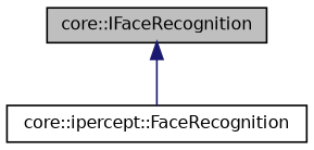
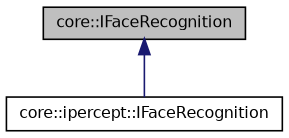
  digraph {
    node [color=black fontname=Helvetica fontsize=10 shape=record style=filled]
    n1 [fillcolor=grey75 fontcolor=black height=0.2 label="core::IFaceRecognition" width=0.4]
-   n2 [fillcolor=white height=0.2 label="core::ipercept::FaceRecognition" width=0.4]
+   n2 [fillcolor=white height=0.2 label="core::ipercept::IFaceRecognition" width=0.4]
    n1 -> n2 [color=midnightblue dir=back fontname=Helvetica fontsize=10 labelfontname=Helvetica labelfontsize=10 style=solid]
  }
